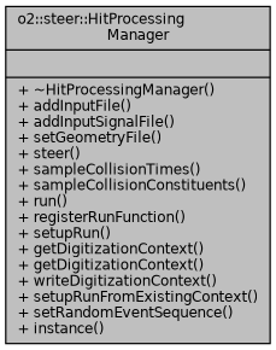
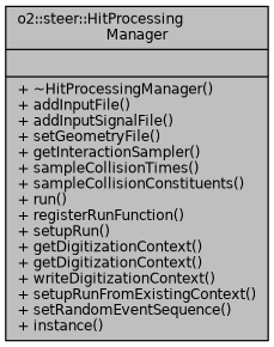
  digraph {
-   n1 [color=black fillcolor=grey75 fontcolor=black fontname=Helvetica fontsize=10 height=0.2 label="{o2::steer::HitProcessing\lManager\n||+ ~HitProcessingManager()\l+ addInputFile()\l+ addInputSignalFile()\l+ setGeometryFile()\l+ steer()\l+ sampleCollisionTimes()\l+ sampleCollisionConstituents()\l+ run()\l+ registerRunFunction()\l+ setupRun()\l+ getDigitizationContext()\l+ getDigitizationContext()\l+ writeDigitizationContext()\l+ setupRunFromExistingContext()\l+ setRandomEventSequence()\l+ instance()\l}" shape=record style=filled width=0.4]
+   n1 [color=black fillcolor=grey75 fontcolor=black fontname=Helvetica fontsize=10 height=0.2 label="{o2::steer::HitProcessing\lManager\n||+ ~HitProcessingManager()\l+ addInputFile()\l+ addInputSignalFile()\l+ setGeometryFile()\l+ getInteractionSampler()\l+ sampleCollisionTimes()\l+ sampleCollisionConstituents()\l+ run()\l+ registerRunFunction()\l+ setupRun()\l+ getDigitizationContext()\l+ getDigitizationContext()\l+ writeDigitizationContext()\l+ setupRunFromExistingContext()\l+ setRandomEventSequence()\l+ instance()\l}" shape=record style=filled width=0.4]
  }
